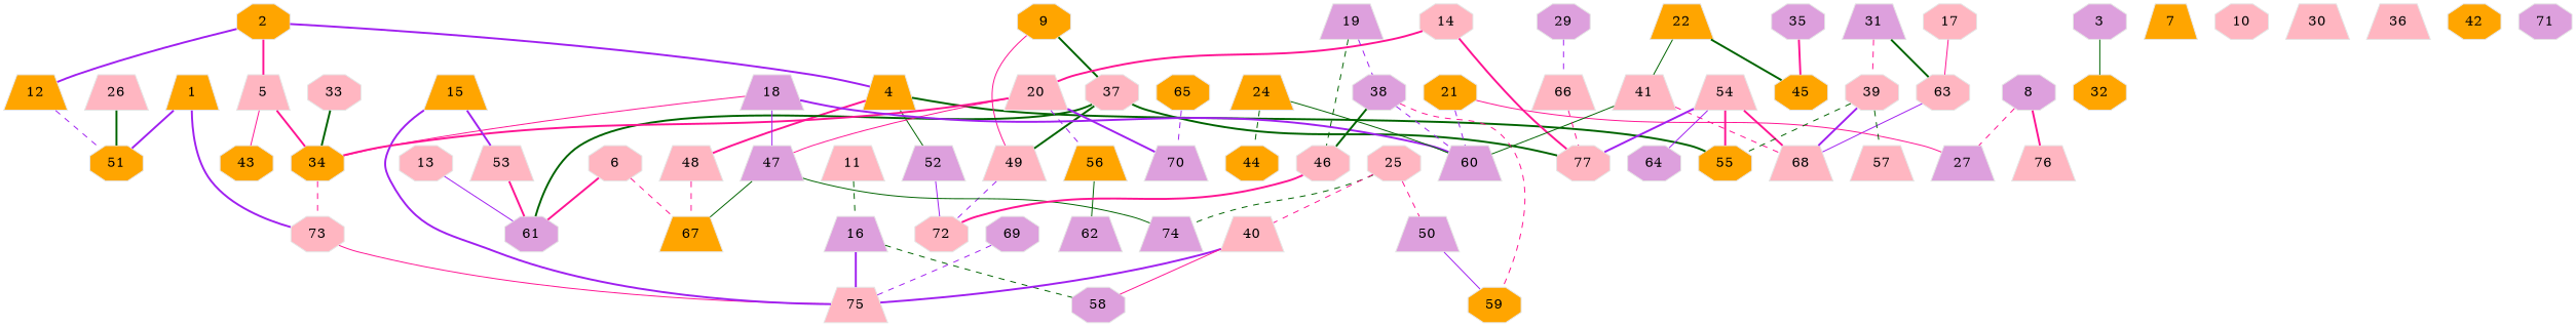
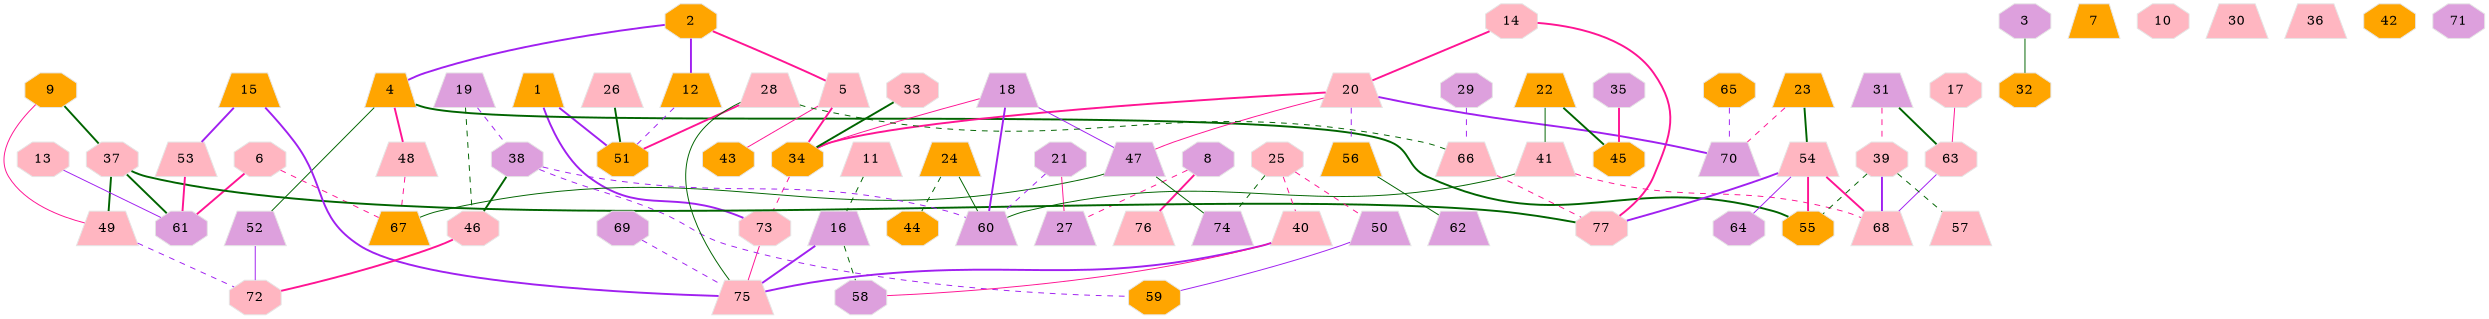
  graph {
    node [color=gray90 fillcolor=lightpink shape=trapezium style=filled]
    edge [color=deeppink style=bold]
    1 [fillcolor=orange]
    51 [fillcolor=orange shape=octagon]
    73 [shape=octagon]
    75
    2 [fillcolor=orange shape=octagon]
    4 [fillcolor=orange]
    5
    12 [fillcolor=orange]
    48
    52 [fillcolor=plum]
    55 [fillcolor=orange shape=octagon]
    34 [fillcolor=orange shape=octagon]
    43 [fillcolor=orange shape=octagon]
    3 [fillcolor=plum shape=octagon]
    32 [fillcolor=orange shape=octagon]
    67 [fillcolor=orange]
    72 [shape=octagon]
    6 [shape=octagon]
    61 [fillcolor=plum shape=octagon]
    7 [fillcolor=orange]
    8 [fillcolor=plum shape=octagon]
    27 [fillcolor=plum]
    76
    9 [fillcolor=orange shape=octagon]
    37 [shape=octagon]
    49
    77 [shape=octagon]
    10 [shape=octagon]
    16 [fillcolor=plum]
    11
    58 [fillcolor=plum shape=octagon]
    13 [shape=octagon]
    14 [shape=octagon]
    20
    47 [fillcolor=plum]
    56 [fillcolor=orange]
    70 [fillcolor=plum]
    15 [fillcolor=orange]
    53
    17 [shape=octagon]
    63 [shape=octagon]
    68
    18 [fillcolor=plum]
    60 [fillcolor=plum]
    74 [fillcolor=plum]
    19 [fillcolor=plum]
    38 [fillcolor=plum shape=octagon]
    46 [shape=octagon]
    59 [fillcolor=orange shape=octagon]
    62 [fillcolor=plum]
-   21 [fillcolor=orange shape=octagon]
+   21 [fillcolor=plum shape=octagon]
    22 [fillcolor=orange]
    41
    45 [fillcolor=orange shape=octagon]
+   23 [fillcolor=orange]
    54
    64 [fillcolor=plum shape=octagon]
    24 [fillcolor=orange]
    44 [fillcolor=orange shape=octagon]
    25 [shape=octagon]
    40
    50 [fillcolor=plum]
    26
+   28
    66
    29 [fillcolor=plum shape=octagon]
    30
    31 [fillcolor=plum]
    39 [shape=octagon]
    57
    33 [shape=octagon]
    35 [fillcolor=plum shape=octagon]
    36
    42 [fillcolor=orange shape=octagon]
    65 [fillcolor=orange shape=octagon]
    69 [fillcolor=plum shape=octagon]
    71 [fillcolor=plum shape=octagon]
    1 -- 51 [color=purple]
    1 -- 73 [color=purple]
    73 -- 75 [style=solid]
    2 -- 4 [color=purple]
    2 -- 5
    2 -- 12 [color=purple]
    4 -- 48
    4 -- 52 [color=darkgreen style=solid]
    4 -- 55 [color=darkgreen]
    5 -- 34
    5 -- 43 [style=solid]
    12 -- 51 [color=purple style=dashed]
    48 -- 67 [style=dashed]
    52 -- 72 [color=purple style=solid]
    34 -- 73 [style=dashed]
    3 -- 32 [color=darkgreen style=solid]
    6 -- 67 [style=dashed]
    6 -- 61
    8 -- 27 [style=dashed]
    8 -- 76
    9 -- 37 [color=darkgreen]
    9 -- 49 [style=solid]
    37 -- 61 [color=darkgreen]
    37 -- 49 [color=darkgreen]
    37 -- 77 [color=darkgreen]
    49 -- 72 [color=purple style=dashed]
    16 -- 75 [color=purple]
    16 -- 58 [color=darkgreen style=dashed]
    11 -- 16 [color=darkgreen style=dashed]
    13 -- 61 [color=purple style=solid]
    14 -- 77
    14 -- 20
    20 -- 34
    20 -- 47 [style=solid]
    20 -- 56 [color=purple style=dashed]
    20 -- 70 [color=purple]
    47 -- 67 [color=darkgreen style=solid]
    47 -- 74 [color=darkgreen style=solid]
    56 -- 62 [color=darkgreen style=solid]
    15 -- 75 [color=purple]
    15 -- 53 [color=purple]
    53 -- 61
    17 -- 63 [style=solid]
    63 -- 68 [color=purple style=solid]
    18 -- 34 [style=solid]
    18 -- 47 [color=purple style=solid]
    18 -- 60 [color=purple]
    19 -- 38 [color=purple style=dashed]
    19 -- 46 [color=darkgreen style=dashed]
    38 -- 60 [color=purple style=dashed]
    38 -- 46 [color=darkgreen]
-   38 -- 59 [style=dashed]
+   38 -- 59 [color=purple style=dashed]
    46 -- 72
    21 -- 27 [style=solid]
    21 -- 60 [color=purple style=dashed]
    22 -- 41 [color=darkgreen style=solid]
    22 -- 45 [color=darkgreen]
    41 -- 68 [style=dashed]
    41 -- 60 [color=darkgreen style=solid]
+   23 -- 70 [style=dashed]
+   23 -- 54 [color=darkgreen]
    54 -- 55
    54 -- 77 [color=purple]
    54 -- 68
    54 -- 64 [color=purple style=solid]
    24 -- 60 [color=darkgreen style=solid]
    24 -- 44 [color=darkgreen style=dashed]
    25 -- 74 [color=darkgreen style=dashed]
    25 -- 40 [style=dashed]
    25 -- 50 [style=dashed]
    40 -- 75 [color=purple]
    40 -- 58 [style=solid]
    50 -- 59 [color=purple style=solid]
    26 -- 51 [color=darkgreen]
+   28 -- 51
+   28 -- 75 [color=darkgreen style=solid]
+   28 -- 66 [color=darkgreen style=dashed]
    66 -- 77 [style=dashed]
    29 -- 66 [color=purple style=dashed]
    31 -- 63 [color=darkgreen]
    31 -- 39 [style=dashed]
    39 -- 55 [color=darkgreen style=dashed]
    39 -- 68 [color=purple]
    39 -- 57 [color=darkgreen style=dashed]
    33 -- 34 [color=darkgreen]
    35 -- 45
    65 -- 70 [color=purple style=dashed]
    69 -- 75 [color=purple style=dashed]
  }
